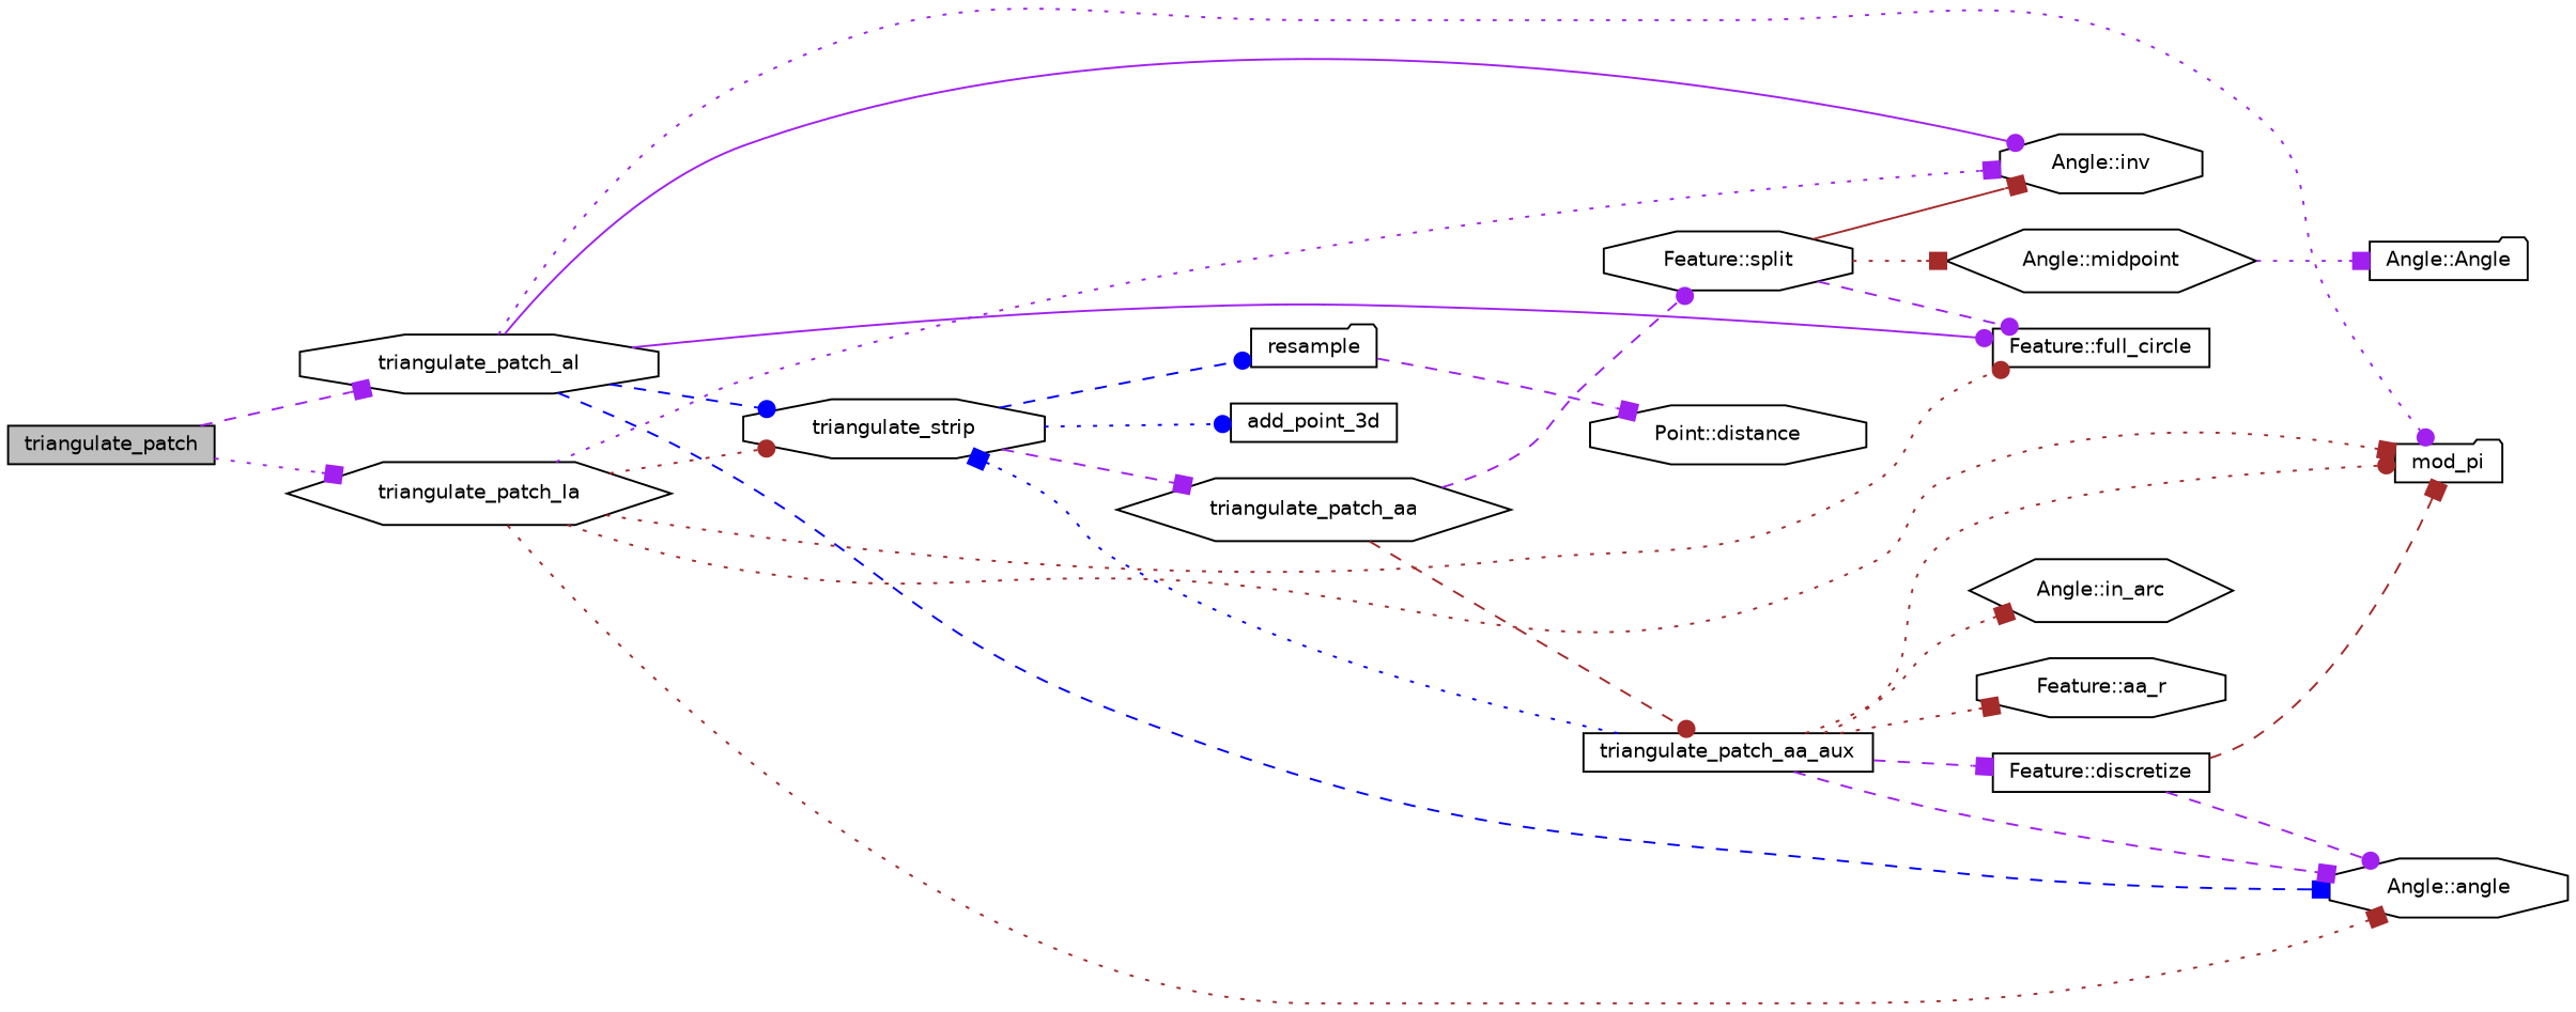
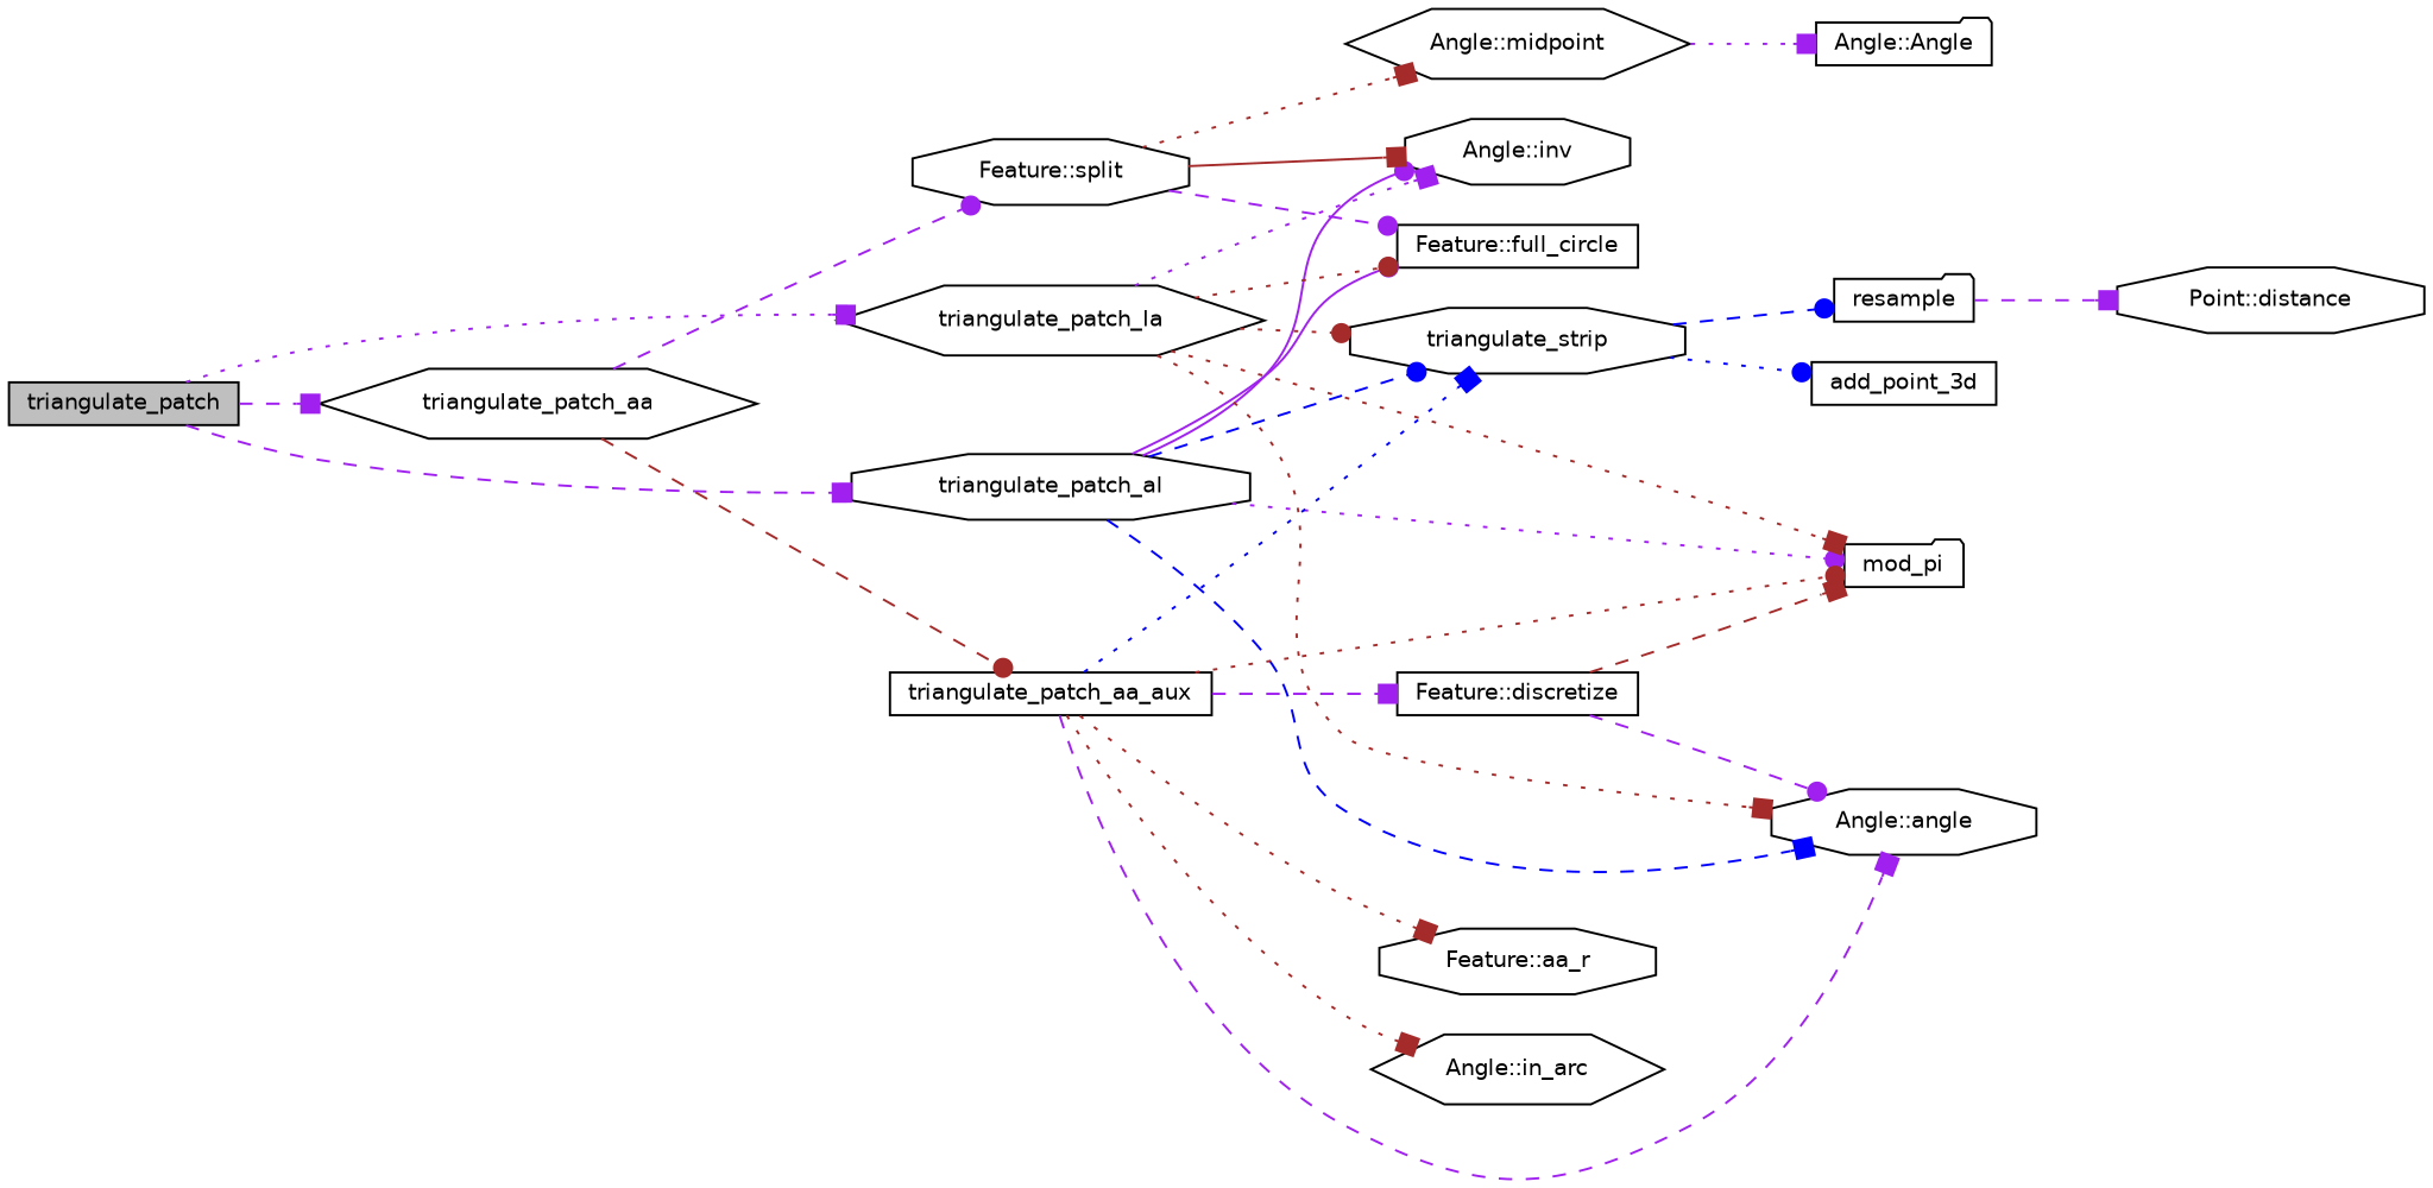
  digraph {
    rankdir=LR
    node [color=black fillcolor=white fontname=Helvetica fontsize=10 shape=octagon style=filled]
    edge [arrowhead=box color=purple fontname=Helvetica fontsize=10 labelfontname=Helvetica labelfontsize=10 style=dotted]
    n1 [fillcolor=grey75 fontcolor=black height=0.2 label=triangulate_patch shape=box width=0.4]
    n2 [height=0.2 label=triangulate_patch_aa shape=hexagon width=0.4]
    n3 [height=0.2 label=triangulate_patch_al width=0.4]
    n4 [height=0.2 label=triangulate_patch_la shape=hexagon width=0.4]
    n5 [height=0.2 label="Feature::split" width=0.4]
    n6 [height=0.2 label=triangulate_patch_aa_aux shape=box width=0.4]
    n7 [height=0.2 label="Feature::full_circle" shape=box width=0.4]
    n8 [height=0.2 label="Angle::inv" width=0.4]
    n9 [height=0.2 label="Angle::angle" width=0.4]
    n10 [height=0.2 label=mod_pi shape=folder width=0.4]
    n11 [height=0.2 label=triangulate_strip width=0.4]
    n12 [height=0.2 label="Angle::midpoint" shape=hexagon width=0.4]
    n13 [height=0.2 label="Feature::aa_r" width=0.4]
    n14 [height=0.2 label="Feature::discretize" shape=box width=0.4]
    n15 [height=0.2 label="Angle::in_arc" shape=hexagon width=0.4]
    n16 [height=0.2 label="Angle::Angle" shape=folder width=0.4]
    n17 [height=0.2 label=add_point_3d shape=box width=0.4]
    n18 [height=0.2 label=resample shape=folder width=0.4]
    n19 [height=0.2 label="Point::distance" width=0.4]
-   n11 -> n2 [style=dashed]
+   n1 -> n2 [style=dashed]
    n1 -> n3 [style=dashed]
    n1 -> n4
    n2 -> n5 [arrowhead=dot style=dashed]
    n2 -> n6 [arrowhead=dot color=brown style=dashed]
    n3 -> n7 [arrowhead=dot style=solid]
    n3 -> n8 [arrowhead=dot style=solid]
    n3 -> n9 [color=blue style=dashed]
    n3 -> n10 [arrowhead=dot]
    n3 -> n11 [arrowhead=dot color=blue style=dashed]
    n4 -> n7 [arrowhead=dot color=brown]
    n4 -> n8
    n4 -> n9 [color=brown]
    n4 -> n10 [color=brown]
    n4 -> n11 [arrowhead=dot color=brown]
    n5 -> n7 [arrowhead=dot style=dashed]
    n5 -> n8 [color=brown style=solid]
    n5 -> n12 [color=brown]
    n6 -> n9 [style=dashed]
    n6 -> n10 [arrowhead=dot color=brown]
    n6 -> n11 [color=blue]
    n6 -> n13 [color=brown]
    n6 -> n14 [style=dashed]
    n6 -> n15 [color=brown]
    n11 -> n17 [arrowhead=dot color=blue]
    n11 -> n18 [arrowhead=dot color=blue style=dashed]
    n12 -> n16
    n14 -> n9 [arrowhead=dot style=dashed]
    n14 -> n10 [color=brown style=dashed]
    n18 -> n19 [style=dashed]
  }
